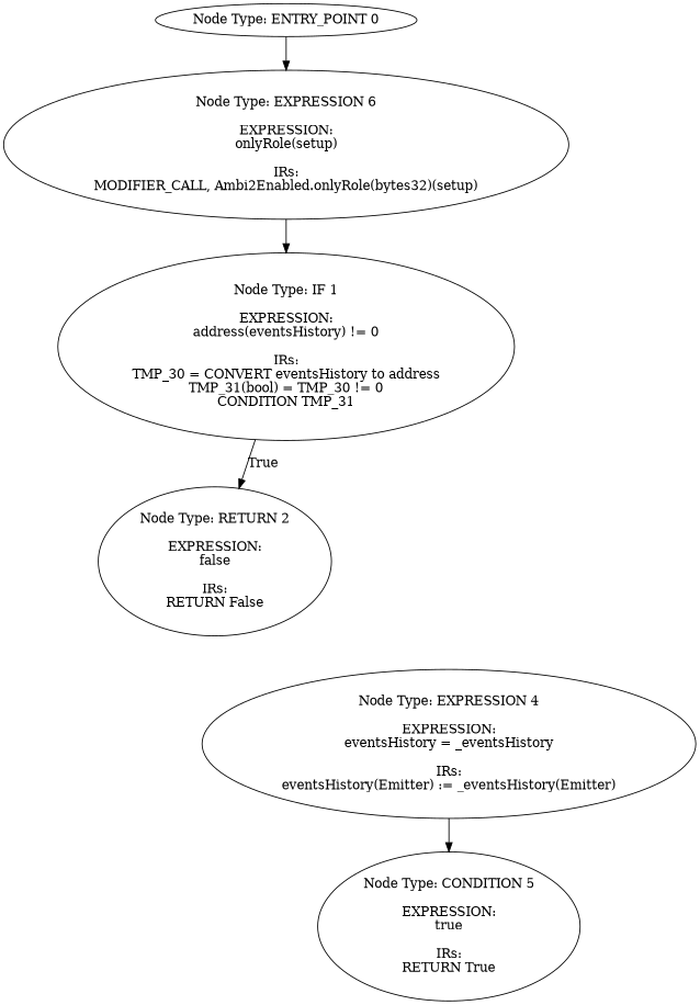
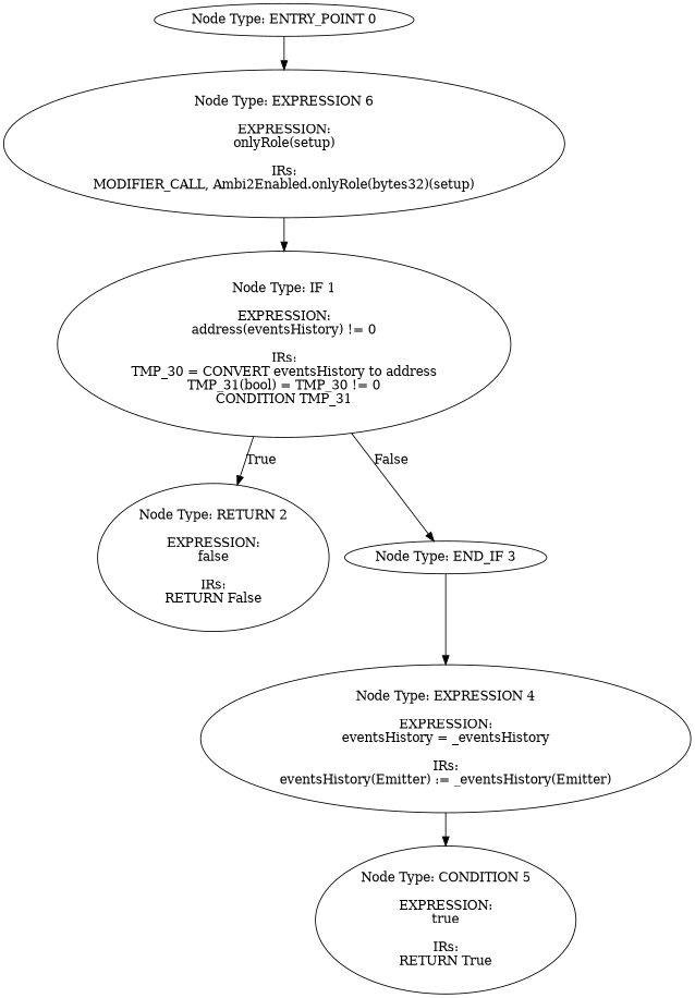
  digraph {
    n1 [label="Node Type: ENTRY_POINT 0\n"]
    n2 [label="Node Type: EXPRESSION 6\n\nEXPRESSION:\nonlyRole(setup)\n\nIRs:\nMODIFIER_CALL, Ambi2Enabled.onlyRole(bytes32)(setup)"]
    n3 [label="Node Type: IF 1\n\nEXPRESSION:\naddress(eventsHistory) != 0\n\nIRs:\nTMP_30 = CONVERT eventsHistory to address\nTMP_31(bool) = TMP_30 != 0\nCONDITION TMP_31"]
    n4 [label="Node Type: RETURN 2\n\nEXPRESSION:\nfalse\n\nIRs:\nRETURN False"]
+   n5 [label="Node Type: END_IF 3\n"]
    n6 [label="Node Type: EXPRESSION 4\n\nEXPRESSION:\neventsHistory = _eventsHistory\n\nIRs:\neventsHistory(Emitter) := _eventsHistory(Emitter)"]
    n7 [label="Node Type: CONDITION 5\n\nEXPRESSION:\ntrue\n\nIRs:\nRETURN True"]
    n1 -> n2
    n2 -> n3
    n3 -> n4 [label=True]
+   n3 -> n5 [label=False]
+   n5 -> n6
    n6 -> n7
  }
